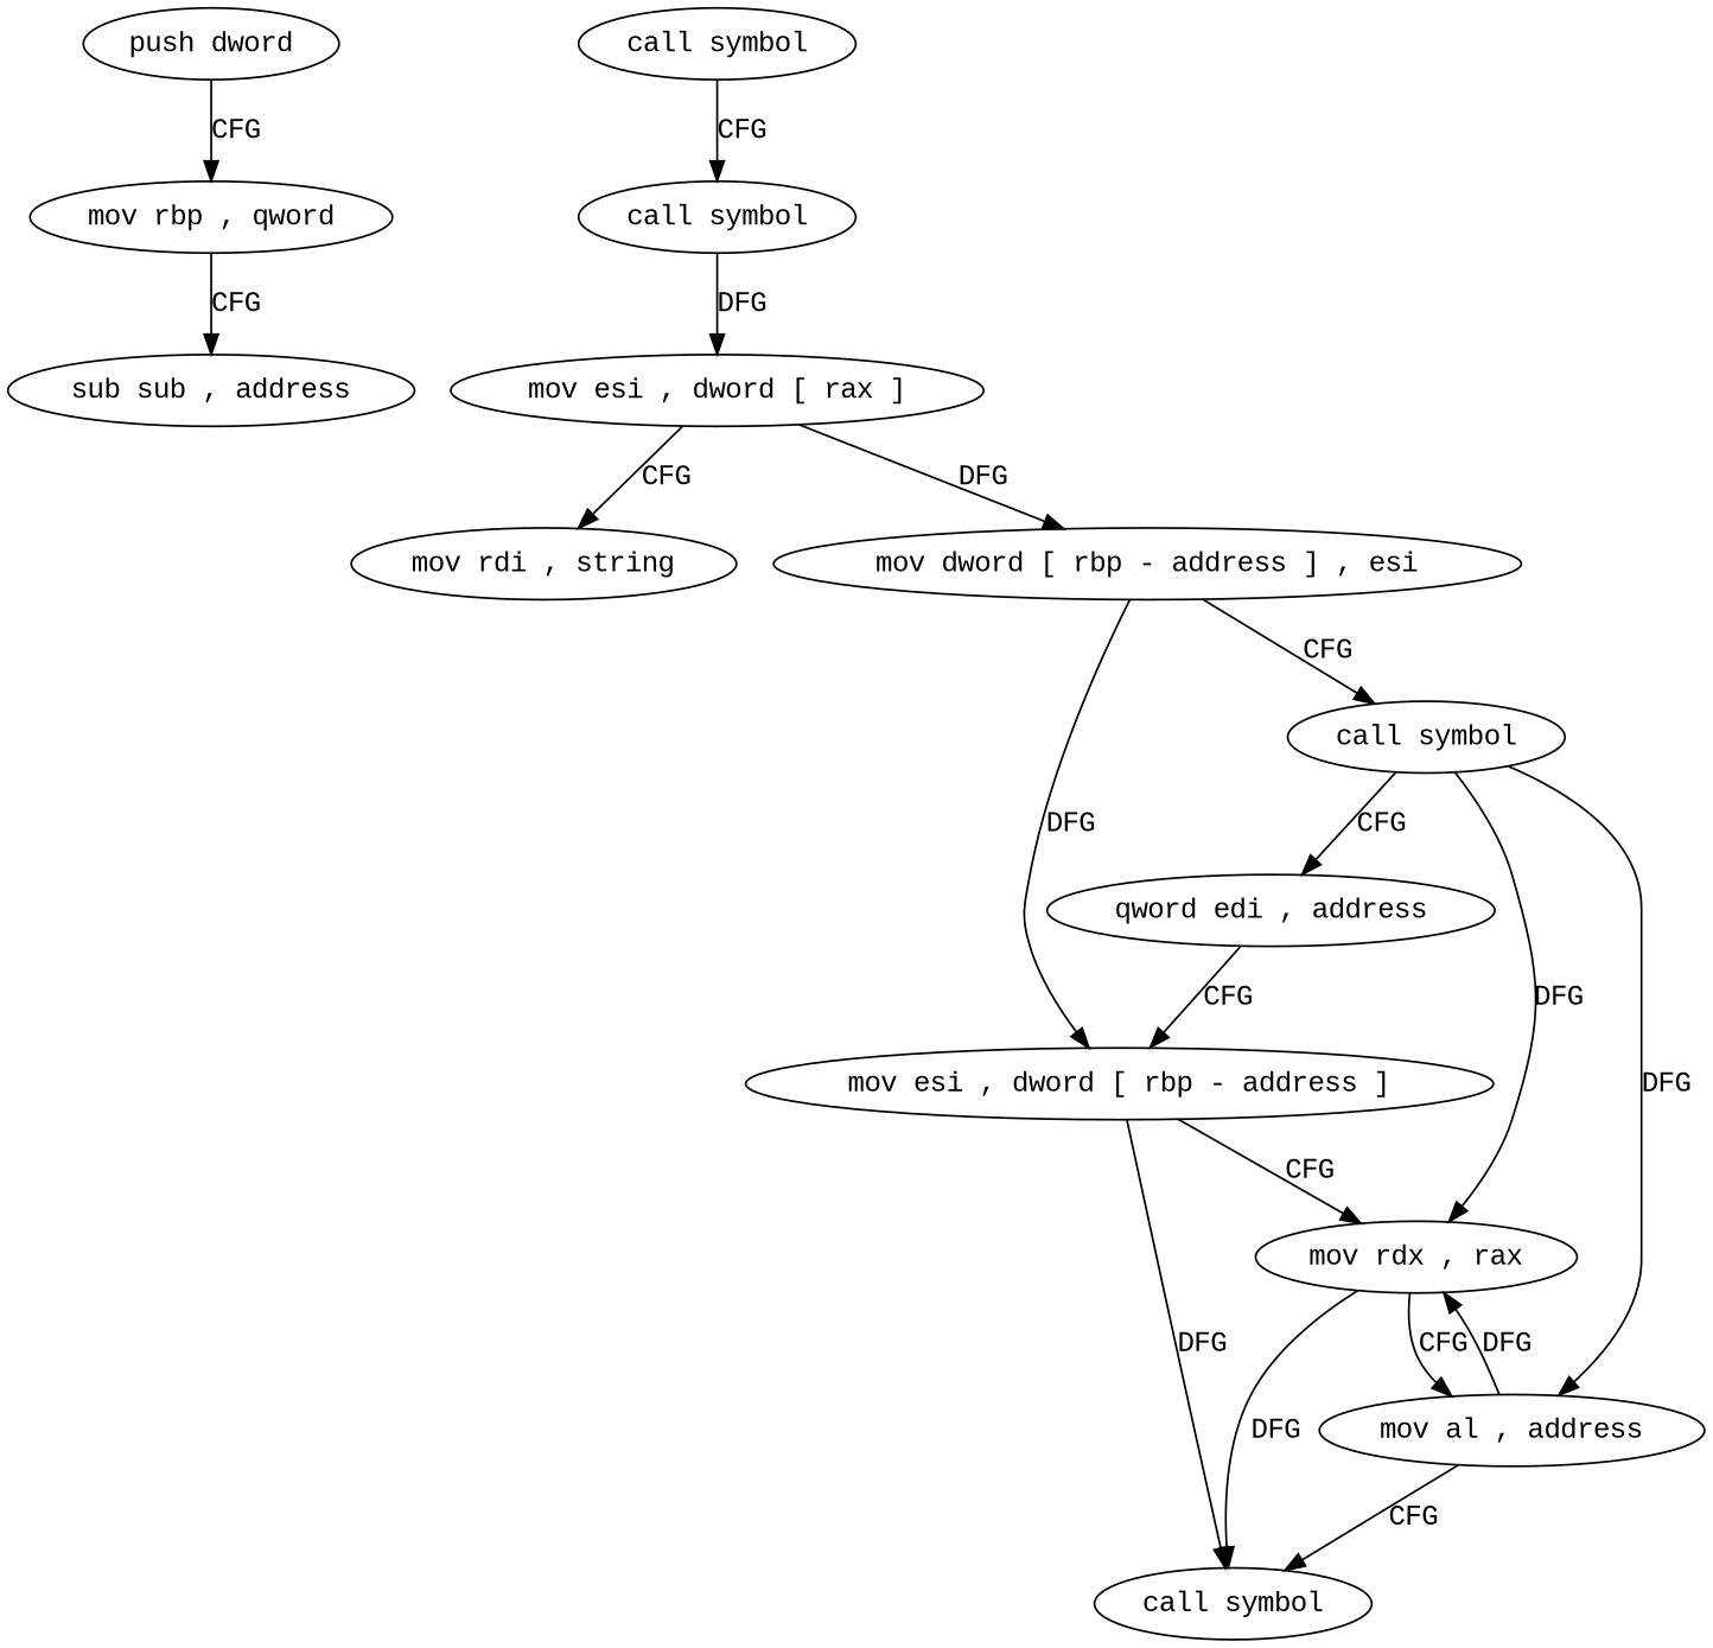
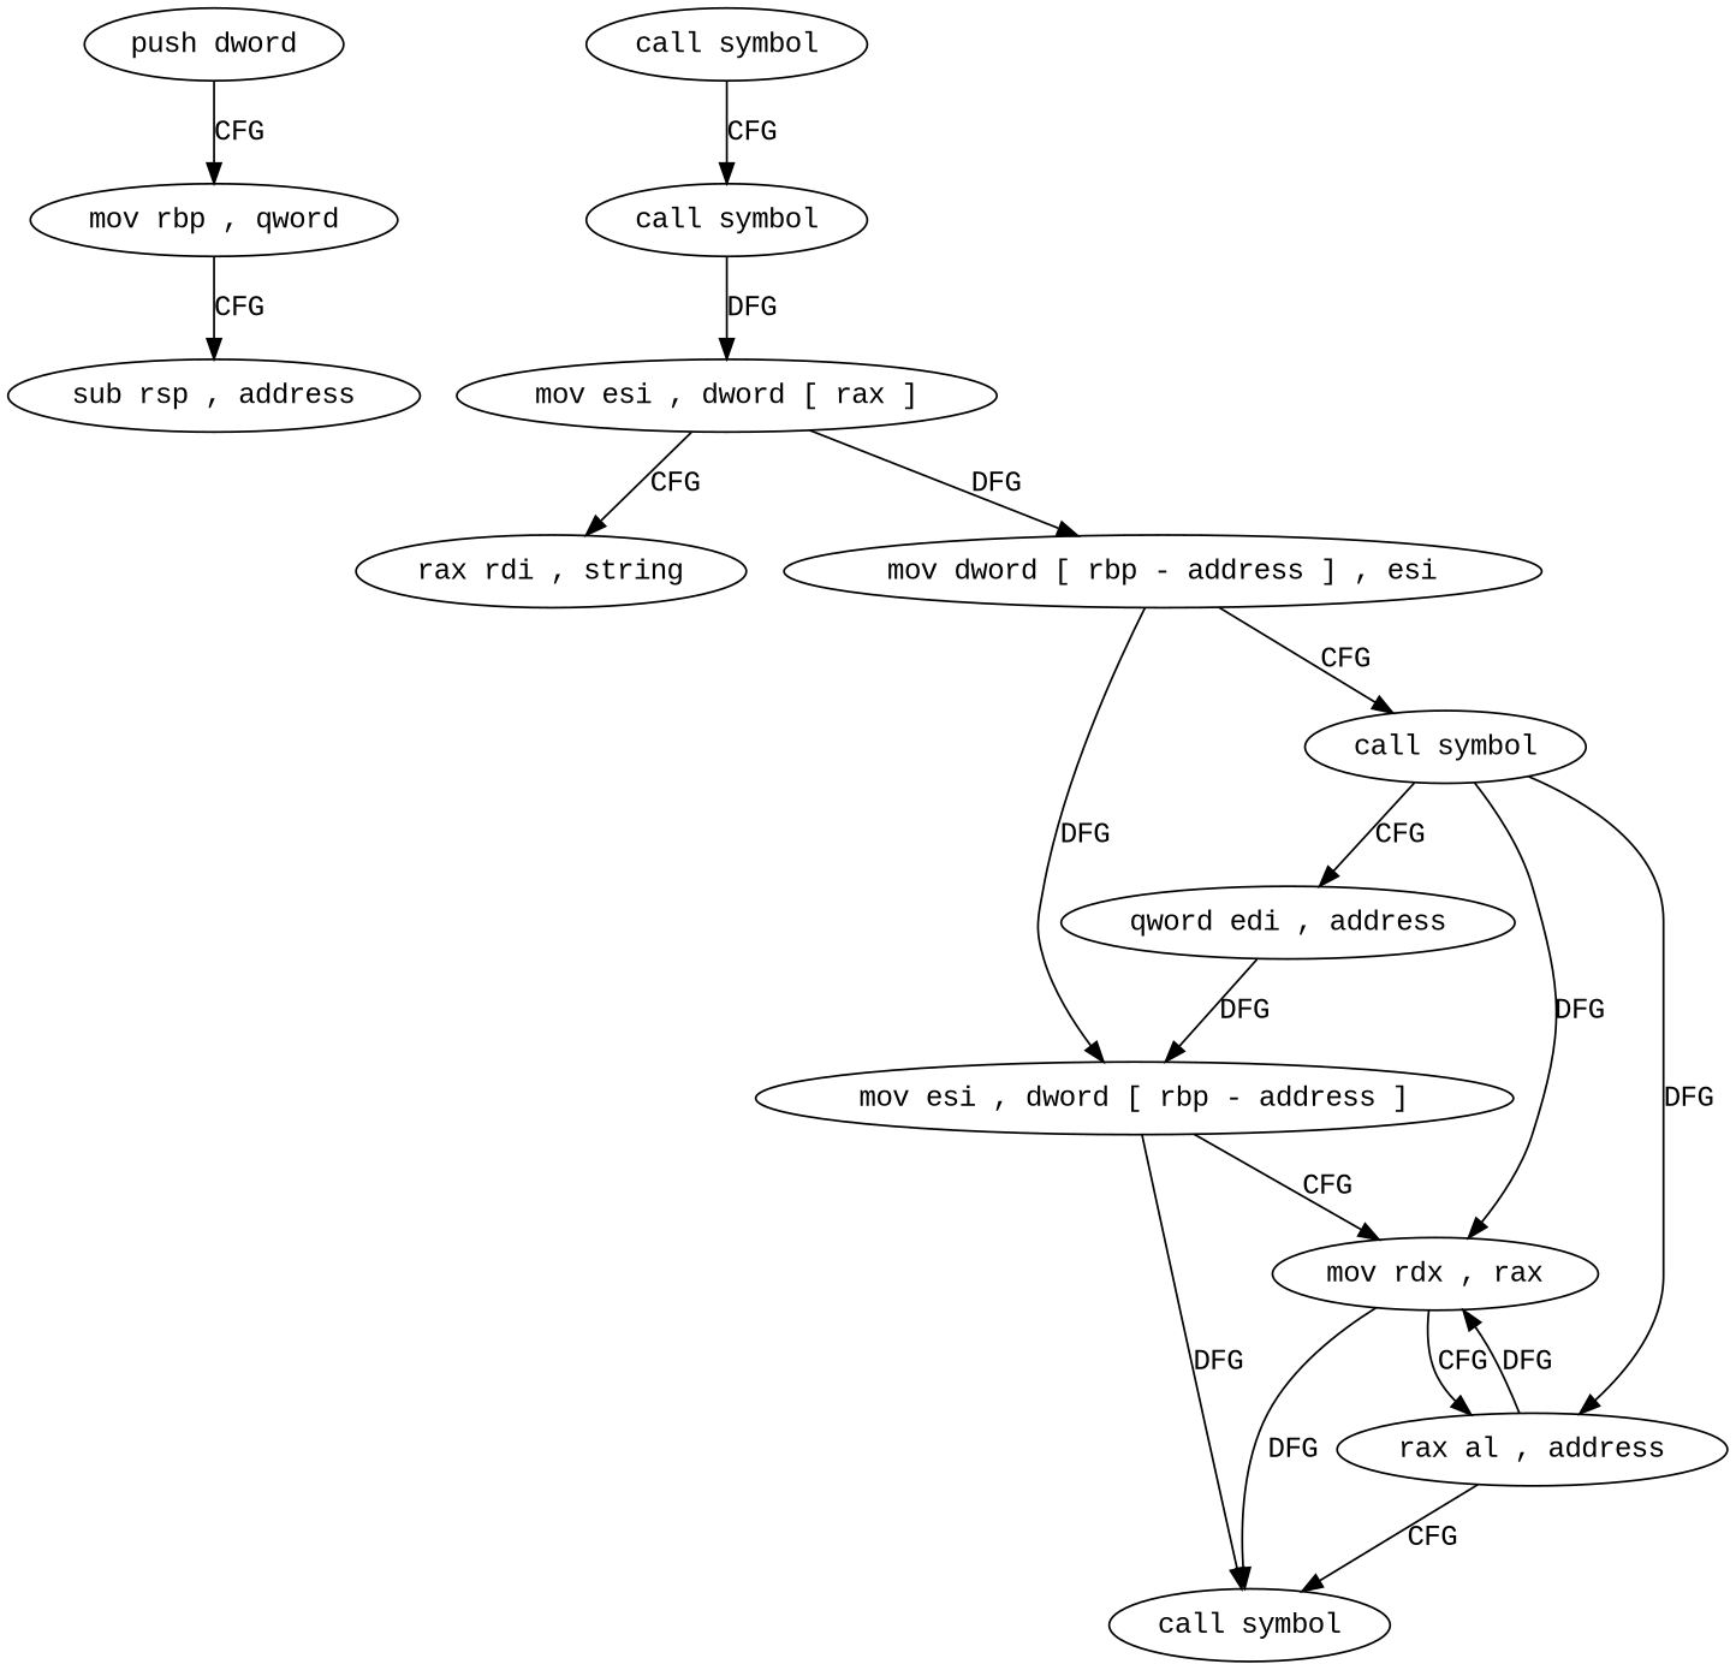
  digraph {
    fontname="Liberation Mono"
    node [fontname="Liberation Mono"]
    edge [fontname="Liberation Mono"]
    n1 [label="push dword"]
    n2 [label="mov rbp , qword"]
-   n3 [label="sub sub , address"]
+   n3 [label="sub rsp , address"]
    n4 [label="call symbol"]
    n5 [label="call symbol"]
    n6 [label="mov esi , dword [ rax ]"]
-   n7 [label="mov rdi , string"]
+   n7 [label="rax rdi , string"]
    n8 [label="mov dword [ rbp - address ] , esi"]
    n9 [label="call symbol"]
    n10 [label="mov esi , dword [ rbp - address ]"]
    n11 [label="qword edi , address"]
    n12 [label="mov rdx , rax"]
-   n13 [label="mov al , address"]
+   n13 [label="rax al , address"]
    n14 [label="call symbol"]
    n1 -> n2 [label=CFG]
    n2 -> n3 [label=CFG]
    n4 -> n5 [label=CFG]
    n5 -> n6 [label=DFG]
    n6 -> n7 [label=CFG]
    n6 -> n8 [label=DFG]
    n8 -> n9 [label=CFG]
    n8 -> n10 [label=DFG]
    n9 -> n11 [label=CFG]
    n9 -> n12 [label=DFG]
    n9 -> n13 [label=DFG]
    n10 -> n12 [label=CFG]
    n10 -> n14 [label=DFG]
-   n11 -> n10 [label=CFG]
+   n11 -> n10 [label=DFG]
    n12 -> n13 [label=CFG]
    n12 -> n14 [label=DFG]
    n13 -> n12 [label=DFG]
    n13 -> n14 [label=CFG]
  }
